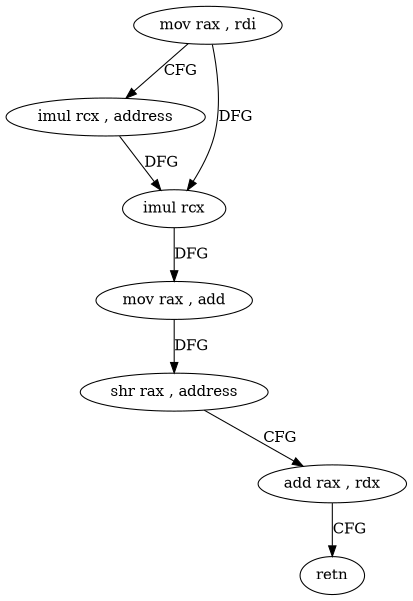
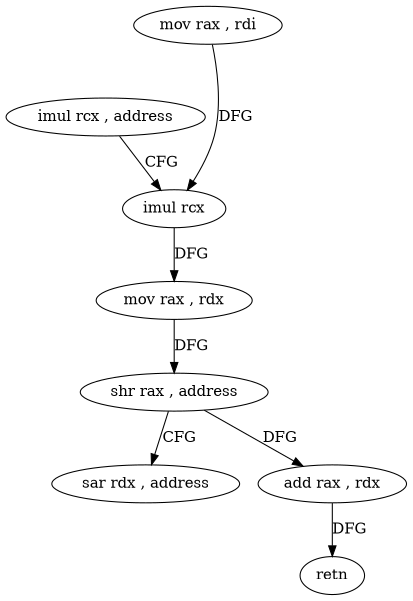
  digraph {
    n1 [label="mov rax , rdi"]
    n2 [label="imul rcx , address"]
    n3 [label="imul rcx"]
-   n4 [label="mov rax , add"]
+   n4 [label="mov rax , rdx"]
    n5 [label="shr rax , address"]
+   n6 [label="sar rdx , address"]
    n7 [label="add rax , rdx"]
    n8 [label=retn]
-   n1 -> n2 [label=CFG]
    n1 -> n3 [label=DFG]
-   n2 -> n3 [label=DFG]
+   n2 -> n3 [label=CFG]
    n3 -> n4 [label=DFG]
    n4 -> n5 [label=DFG]
-   n5 -> n7 [label=CFG]
-   n7 -> n8 [label=CFG]
+   n5 -> n6 [label=CFG]
+   n5 -> n7 [label=DFG]
+   n7 -> n8 [label=DFG]
  }
